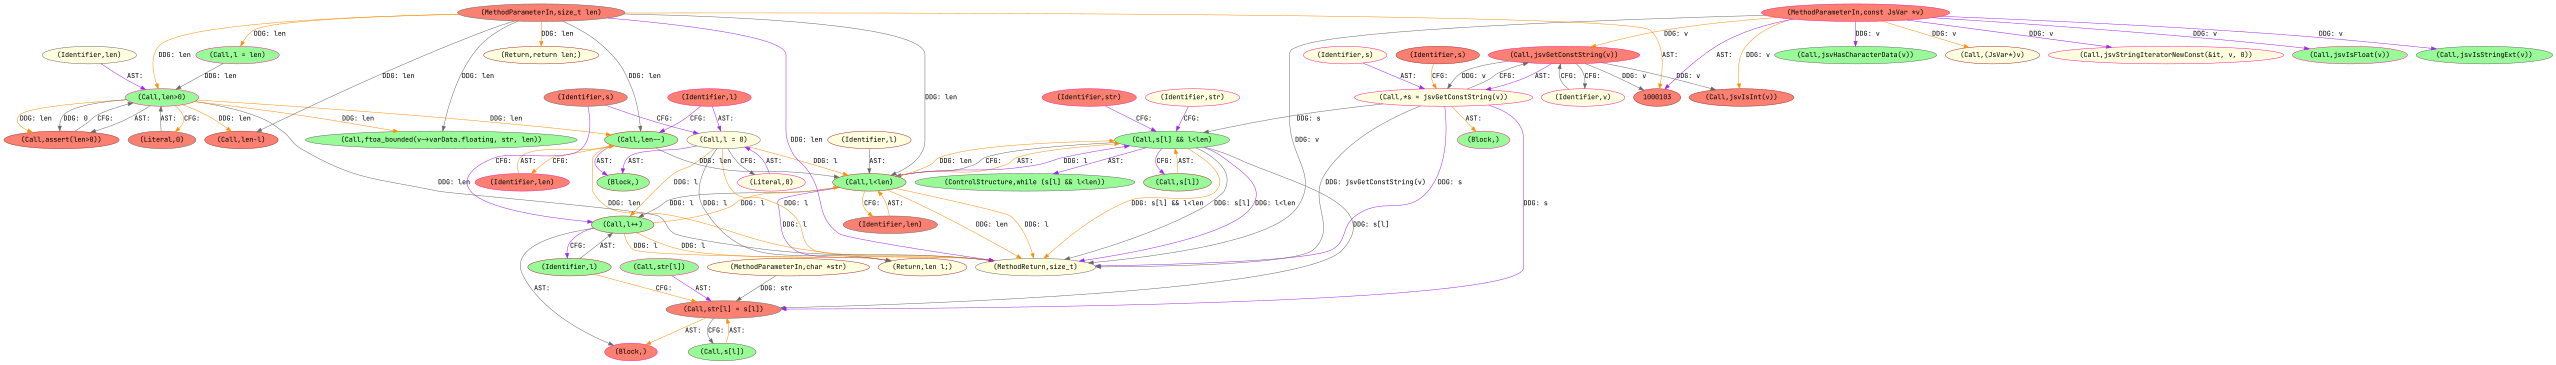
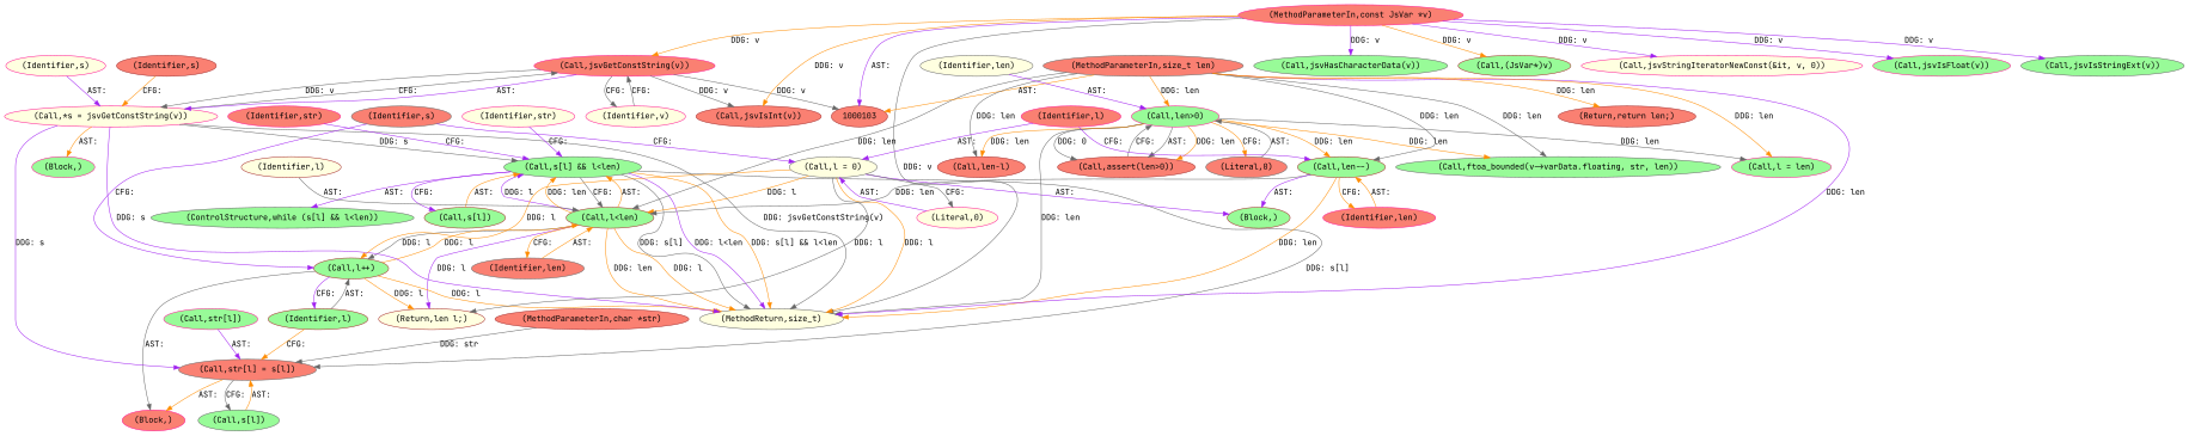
  digraph {
    fontname="JetBrains Mono"
    node [color=deeppink fillcolor=palegreen fontname="JetBrains Mono" style=filled]
    edge [color=darkorange fontname="JetBrains Mono"]
    n1 [color=gray40 label="(Call,s[l] && l<len)"]
    n2 [color=brown label="(Call,l<len)"]
    n3 [color=gray40 fillcolor=salmon label="(Call,str[l] = s[l])"]
    n4 [color=gray40 label="(ControlStructure,while (s[l] && l<len))"]
    n5 [color=gray40 fillcolor=lightyellow label="(MethodReturn,size_t)"]
    n6 [color=brown label="(Call,s[l])"]
    n7 [color=brown label="(Call,l++)"]
    n8 [color=brown fillcolor=lightyellow label="(Return,len l;)"]
    n9 [color=gray40 fillcolor=salmon label="(Identifier,len)"]
    n10 [fillcolor=salmon label="(Block,)"]
    n11 [color=gray40 label="(Call,s[l])"]
    n12 [fillcolor=lightyellow label="(Call,*s = jsvGetConstString(v))"]
    n13 [fillcolor=salmon label="(Call,jsvGetConstString(v))"]
    n14 [label="(Block,)"]
    n15 [color=brown fillcolor=salmon label="(Call,jsvIsInt(v))"]
    n16 [fillcolor=lightyellow label="(Identifier,v)"]
    1000103 [color=brown fillcolor=salmon]
    n18 [fillcolor=salmon label="(MethodParameterIn,const JsVar *v)"]
    n19 [color=gray40 label="(Call,jsvHasCharacterData(v))"]
-   n20 [color=brown fillcolor=lightyellow label="(Call,(JsVar*)v)"]
+   n20 [color=brown label="(Call,(JsVar*)v)"]
    n21 [fillcolor=lightyellow label="(Call,jsvStringIteratorNewConst(&it, v, 0))"]
    n22 [label="(Call,jsvIsFloat(v))"]
    n23 [color=gray40 label="(Call,jsvIsStringExt(v))"]
    n24 [color=brown label="(Identifier,l)"]
    n25 [color=gray40 fillcolor=lightyellow label="(Call,l = 0)"]
    n26 [color=brown label="(Block,)"]
    n27 [fillcolor=lightyellow label="(Literal,0)"]
    n28 [color=brown label="(Call,len--)"]
    n29 [fillcolor=salmon label="(Identifier,len)"]
    n30 [label="(Call,len>0)"]
    n31 [color=gray40 label="(Call,ftoa_bounded(v->varData.floating, str, len))"]
    n32 [color=brown fillcolor=salmon label="(Call,assert(len>0))"]
    n33 [color=brown fillcolor=salmon label="(Call,len-l)"]
    n34 [color=gray40 fillcolor=salmon label="(Literal,0)"]
    n35 [label="(Call,l = len)"]
-   n36 [color=brown fillcolor=lightyellow label="(Return,return len;)"]
+   n36 [color=brown fillcolor=salmon label="(Return,return len;)"]
    n37 [color=gray40 fillcolor=salmon label="(MethodParameterIn,size_t len)"]
    n38 [color=gray40 fillcolor=lightyellow label="(Identifier,len)"]
    n39 [fillcolor=lightyellow label="(Identifier,str)"]
    n40 [fillcolor=salmon label="(Identifier,l)"]
    n41 [label="(Call,str[l])"]
    n42 [fillcolor=lightyellow label="(Identifier,s)"]
    n43 [color=brown fillcolor=salmon label="(Identifier,s)"]
    n44 [color=gray40 fillcolor=salmon label="(Identifier,s)"]
    n45 [fillcolor=salmon label="(Identifier,str)"]
    n46 [color=brown fillcolor=lightyellow label="(Identifier,l)"]
-   n47 [color=brown fillcolor=lightyellow label="(MethodParameterIn,char *str)"]
+   n47 [color=brown fillcolor=salmon label="(MethodParameterIn,char *str)"]
    n1 -> n2 [color=gray40 label="CFG: "]
    n1 -> n3 [color=gray40 label="DDG: s[l]"]
    n1 -> n4 [color=purple label="AST: "]
    n1 -> n5 [label="DDG: s[l] && l<len"]
    n1 -> n5 [color=gray40 label="DDG: s[l]"]
    n1 -> n5 [color=purple label="DDG: l<len"]
    n1 -> n6 [color=purple label="CFG: "]
    n2 -> n1 [label="AST: "]
    n2 -> n1 [color=purple label="DDG: l"]
    n2 -> n1 [label="DDG: len"]
    n2 -> n5 [label="DDG: len"]
    n2 -> n5 [label="DDG: l"]
    n2 -> n7 [color=gray40 label="DDG: l"]
    n2 -> n8 [color=purple label="DDG: l"]
    n2 -> n9 [label="CFG: "]
    n3 -> n10 [label="AST: "]
    n3 -> n11 [color=gray40 label="CFG: "]
    n6 -> n1 [label="AST: "]
    n7 -> n2 [label="DDG: l"]
    n7 -> n5 [label="DDG: l"]
    n7 -> n8 [label="DDG: l"]
    n7 -> n10 [color=gray40 label="AST: "]
    n7 -> n24 [color=purple label="CFG: "]
    n9 -> n2 [label="AST: "]
    n11 -> n3 [label="AST: "]
    n12 -> n1 [color=gray40 label="DDG: s"]
    n12 -> n3 [color=purple label="DDG: s"]
    n12 -> n5 [color=purple label="DDG: s"]
    n12 -> n5 [color=gray40 label="DDG: jsvGetConstString(v)"]
    n12 -> n13 [color=gray40 label="CFG: "]
    n12 -> n14 [label="AST: "]
    n13 -> n12 [color=purple label="AST: "]
    n13 -> n12 [color=gray40 label="DDG: v"]
    n13 -> n15 [color=gray40 label="DDG: v"]
    n13 -> n16 [color=gray40 label="CFG: "]
    n13 -> 1000103 [color=gray40 label="DDG: v"]
    n16 -> n13 [color=gray40 label="CFG: "]
    n18 -> n5 [color=gray40 label="DDG: v"]
    n18 -> n13 [label="DDG: v"]
    n18 -> n15 [label="DDG: v"]
    n18 -> 1000103 [color=purple label="AST: "]
    n18 -> n19 [color=purple label="DDG: v"]
    n18 -> n20 [label="DDG: v"]
    n18 -> n21 [color=purple label="DDG: v"]
    n18 -> n22 [color=purple label="DDG: v"]
    n18 -> n23 [color=purple label="DDG: v"]
    n24 -> n3 [label="CFG: "]
    n24 -> n7 [color=gray40 label="AST: "]
    n25 -> n2 [label="DDG: l"]
    n25 -> n5 [label="DDG: l"]
    n25 -> n7 [label="DDG: l"]
    n25 -> n8 [color=gray40 label="DDG: l"]
    n25 -> n26 [color=purple label="AST: "]
    n25 -> n27 [color=gray40 label="CFG: "]
    n27 -> n25 [color=purple label="AST: "]
    n28 -> n2 [color=gray40 label="DDG: len"]
    n28 -> n5 [label="DDG: len"]
    n28 -> n26 [color=purple label="AST: "]
    n28 -> n29 [label="CFG: "]
    n29 -> n28 [label="AST: "]
    n30 -> n5 [color=gray40 label="DDG: len"]
    n30 -> n28 [label="DDG: len"]
    n30 -> n31 [label="DDG: len"]
    n30 -> n32 [color=gray40 label="AST: "]
    n30 -> n32 [label="DDG: len"]
    n30 -> n32 [color=gray40 label="DDG: 0"]
    n30 -> n33 [label="DDG: len"]
    n30 -> n34 [label="CFG: "]
-   n35 -> n30 [color=gray40 label="DDG: len"]
+   n30 -> n35 [color=gray40 label="DDG: len"]
    n32 -> n30 [color=gray40 label="CFG: "]
    n34 -> n30 [color=gray40 label="AST: "]
    n37 -> n2 [color=gray40 label="DDG: len"]
    n37 -> n5 [color=purple label="DDG: len"]
    n37 -> 1000103 [label="AST: "]
    n37 -> n28 [color=gray40 label="DDG: len"]
    n37 -> n30 [label="DDG: len"]
    n37 -> n31 [color=gray40 label="DDG: len"]
    n37 -> n33 [color=gray40 label="DDG: len"]
    n37 -> n35 [label="DDG: len"]
    n37 -> n36 [label="DDG: len"]
    n38 -> n30 [color=purple label="AST: "]
    n39 -> n1 [color=purple label="CFG: "]
    n40 -> n25 [color=purple label="AST: "]
    n40 -> n28 [color=purple label="CFG: "]
    n41 -> n3 [color=purple label="AST: "]
    n42 -> n12 [color=purple label="AST: "]
    n43 -> n12 [label="CFG: "]
    n44 -> n7 [color=purple label="CFG: "]
    n44 -> n25 [color=purple label="CFG: "]
    n45 -> n1 [color=purple label="CFG: "]
    n46 -> n2 [color=gray40 label="AST: "]
    n47 -> n3 [color=gray40 label="DDG: str"]
  }
